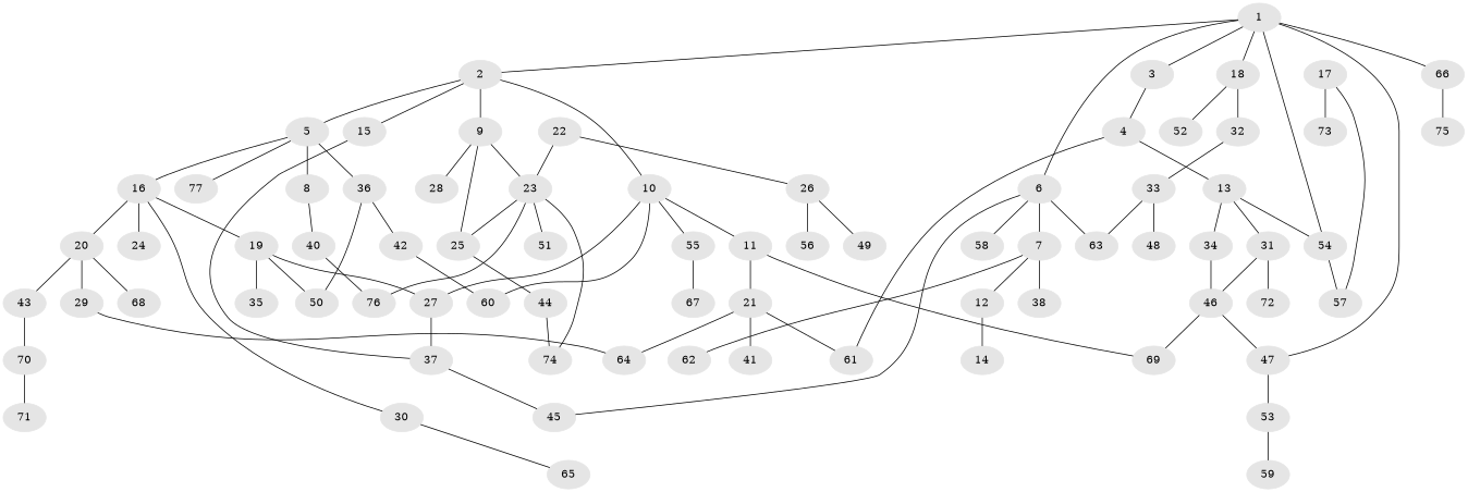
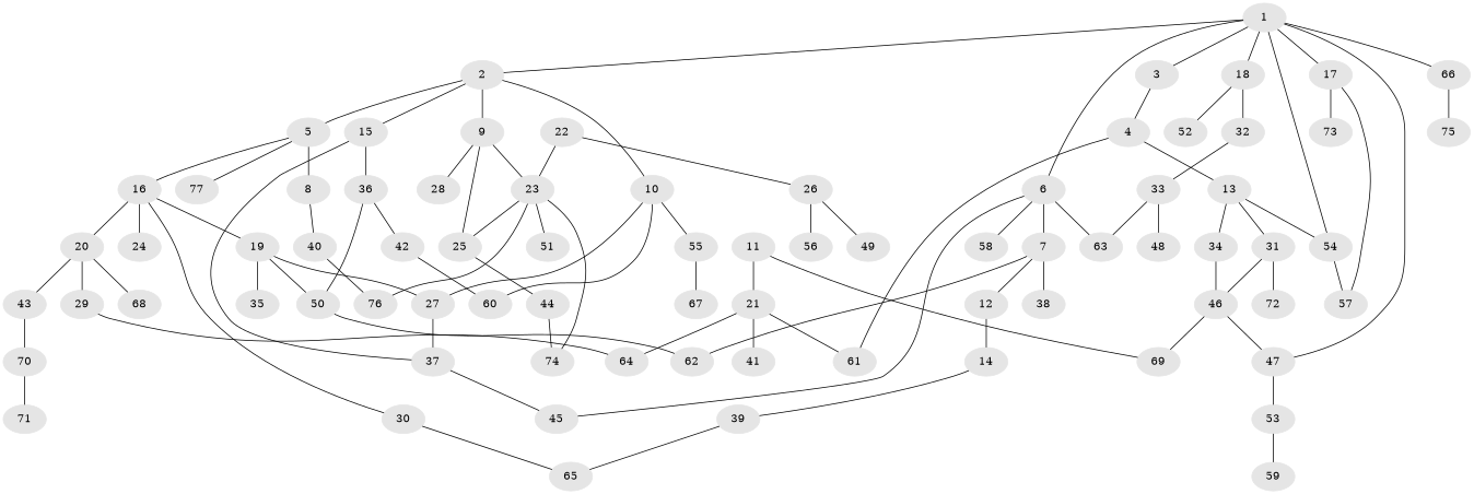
  graph {
    node [color=gray90 style=filled]
    1
    2
    3
    6
    17
    18
    47
    54
    66
    5
    9
    10
    15
    4
    7
    45
    58
    63
    57
    73
    32
    52
    53
    75
    8
    16
    77
    23
    25
    28
    11
    27
    55
    60
    36
    37
    13
    61
    31
    34
    40
    19
    20
    24
    30
    12
    38
    62
    14
    76
    22
    26
    51
    74
    44
    21
    69
    67
    41
    64
+   39
    72
    46
    65
    50
    42
    35
    29
    43
    68
    33
    70
    49
    56
    48
    71
    59
    1 -- 2
    1 -- 3
    1 -- 6
+   1 -- 17
    1 -- 18
    1 -- 47
    1 -- 54
    1 -- 66
    2 -- 5
    2 -- 9
    2 -- 10
    2 -- 15
    3 -- 4
    6 -- 7
    6 -- 45
    6 -- 58
    6 -- 63
    17 -- 57
    17 -- 73
    18 -- 32
    18 -- 52
    47 -- 53
    54 -- 57
    66 -- 75
    5 -- 8
    5 -- 16
    5 -- 77
    9 -- 23
    9 -- 25
    9 -- 28
-   10 -- 11
    10 -- 27
    10 -- 55
    10 -- 60
-   5 -- 36
+   15 -- 36
    15 -- 37
    4 -- 13
    4 -- 61
    7 -- 12
    7 -- 38
    7 -- 62
    32 -- 33
    53 -- 59
    8 -- 40
    16 -- 19
    16 -- 20
    16 -- 24
    16 -- 30
    23 -- 25
    23 -- 76
    23 -- 51
    23 -- 74
    25 -- 44
    11 -- 21
    11 -- 69
    27 -- 37
    55 -- 67
    36 -- 50
    36 -- 42
    37 -- 45
    13 -- 54
    13 -- 31
    13 -- 34
    31 -- 72
    31 -- 46
    34 -- 46
    40 -- 76
    19 -- 27
    19 -- 50
    19 -- 35
    20 -- 29
    20 -- 43
    20 -- 68
    30 -- 65
    12 -- 14
+   14 -- 39
    22 -- 23
    22 -- 26
    26 -- 49
    26 -- 56
    44 -- 74
    21 -- 61
    21 -- 41
    21 -- 64
+   39 -- 65
    46 -- 47
    46 -- 69
+   50 -- 62
    42 -- 60
    29 -- 64
    43 -- 70
    33 -- 63
    33 -- 48
    70 -- 71
  }
